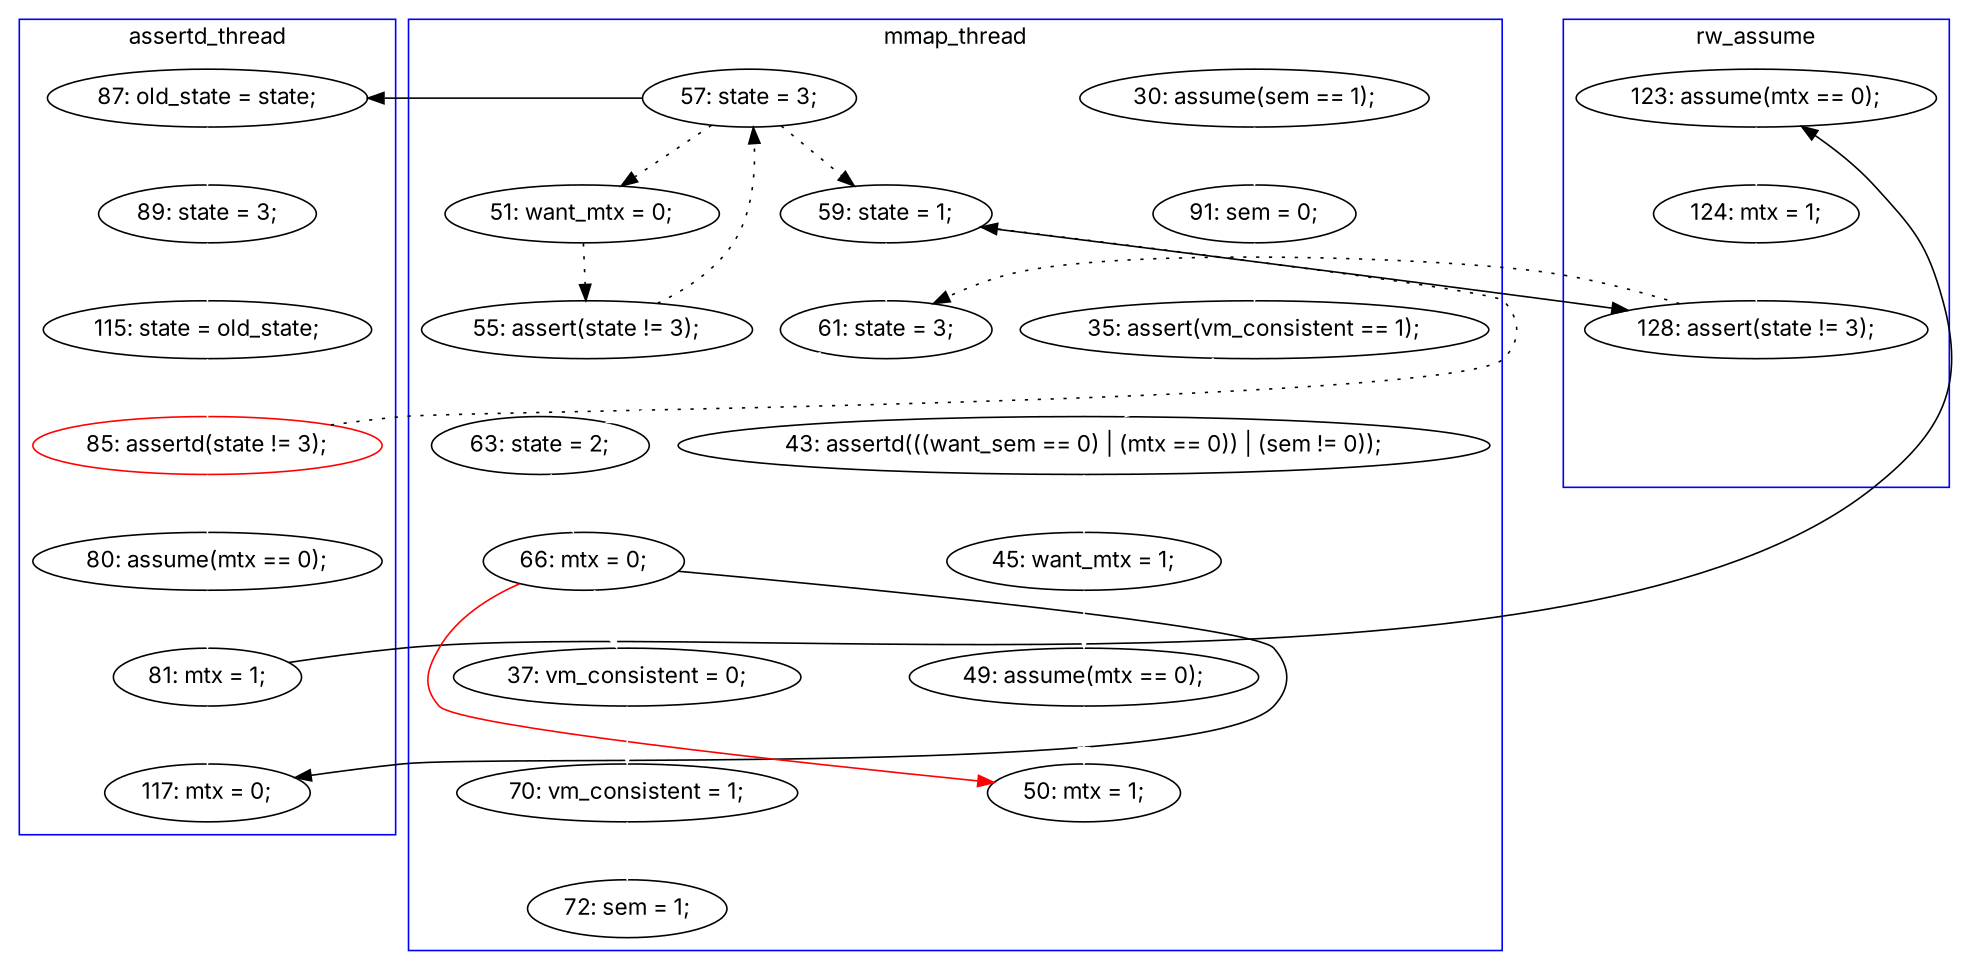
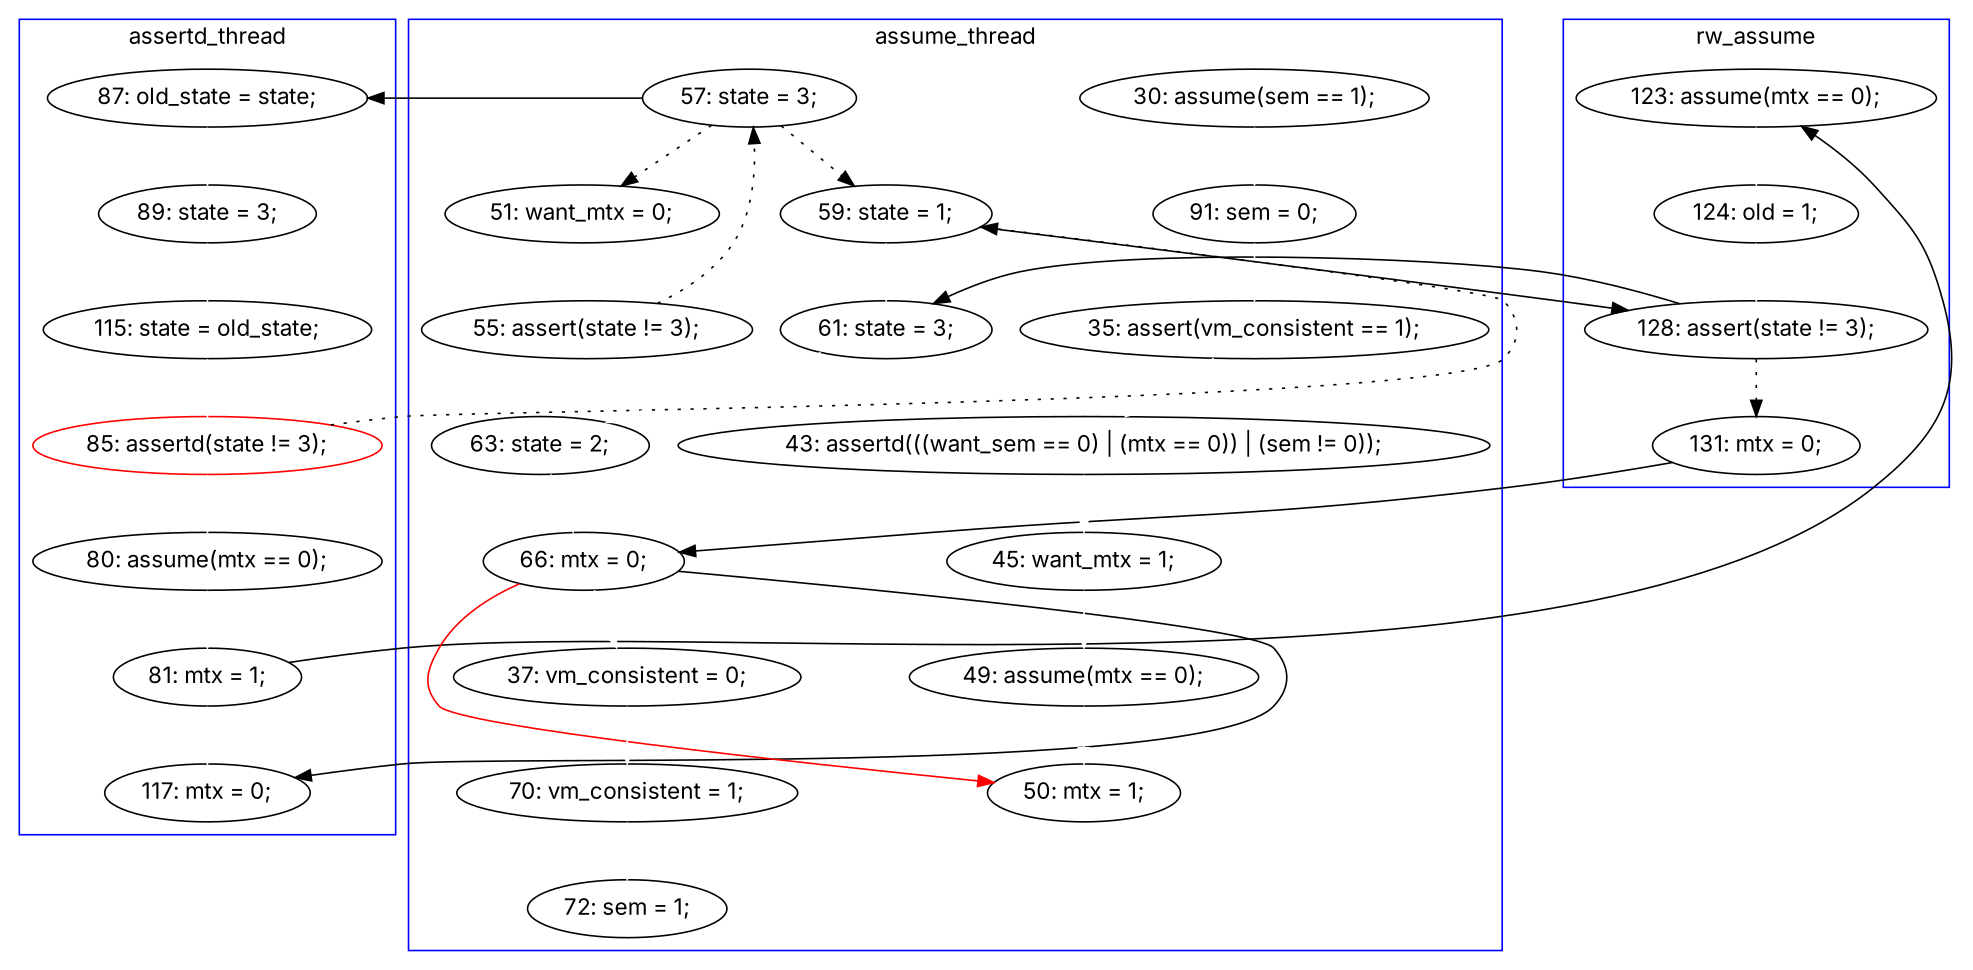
  digraph {
    fontname=Inter
    node [fontname=Inter]
    edge [color=white fontname=Inter style=solid]
    n1 [label="128: assert(state != 3);"]
+   n2 [label="131: mtx = 0;"]
    n3 [label="123: assume(mtx == 0);"]
-   n4 [label="124: mtx = 1;"]
+   n4 [label="124: old = 1;"]
    n5 [label="87: old_state = state;"]
    n6 [label="89: state = 3;"]
    n7 [label="115: state = old_state;"]
    n8 [color=red label="85: assertd(state != 3);"]
    n9 [label="117: mtx = 0;"]
    n10 [label="81: mtx = 1;"]
    n11 [label="80: assume(mtx == 0);"]
    n12 [label="30: assume(sem == 1);"]
    n13 [label="91: sem = 0;"]
    n14 [label="66: mtx = 0;"]
    n15 [label="50: mtx = 1;"]
    n16 [label="57: state = 3;"]
    n17 [label="59: state = 1;"]
    n18 [label="51: want_mtx = 0;"]
    n19 [label="55: assert(state != 3);"]
    n20 [label="37: vm_consistent = 0;"]
    n21 [label="70: vm_consistent = 1;"]
    n22 [label="72: sem = 1;"]
    n23 [label="61: state = 3;"]
    n24 [label="63: state = 2;"]
    n25 [label="35: assert(vm_consistent == 1);"]
    n26 [label="43: assertd(((want_sem == 0) | (mtx == 0)) | (sem != 0));"]
    n27 [label="49: assume(mtx == 0);"]
    n28 [label="45: want_mtx = 1;"]
    subgraph cluster_1 {
      color=blue
      label=rw_assume
      n1
+     n2
      n3
      n4
    }
    subgraph cluster_2 {
      color=blue
      label=assertd_thread
      n5
      n6
      n7
      n8
      n9
      n10
      n11
    }
    subgraph cluster_3 {
      color=blue
-     label=mmap_thread
+     label=assume_thread
      n12
      n13
      n14
      n15
      n16
      n17
      n18
      n19
      n20
      n21
      n22
      n23
      n24
      n25
      n26
      n27
      n28
    }
-   n1 -> n23 [color=black constraint=false style=dotted]
+   n1 -> n2 [color=black style=dotted]
+   n1 -> n23 [color=black constraint=false]
+   n2 -> n14 [color=black constraint=false]
    n3 -> n4
    n4 -> n1
    n5 -> n6
    n6 -> n7
    n7 -> n8
    n8 -> n11
    n8 -> n17 [color=black constraint=false style=dotted]
    n10 -> n3 [color=black constraint=false]
    n10 -> n9
    n11 -> n10
    n12 -> n13
    n13 -> n25
    n14 -> n9 [color=black constraint=false]
    n14 -> n15 [color=red constraint=false]
    n14 -> n20
    n16 -> n5 [color=black constraint=false]
    n16 -> n17 [color=black style=dotted]
    n16 -> n18 [color=black style=dotted]
    n17 -> n1 [color=black constraint=false]
    n17 -> n23
-   n18 -> n19 [color=black style=dotted]
    n19 -> n16 [color=black style=dotted]
    n20 -> n21
    n21 -> n22
    n23 -> n24
    n24 -> n14
    n25 -> n26
    n26 -> n28
    n27 -> n15
    n28 -> n27
  }
